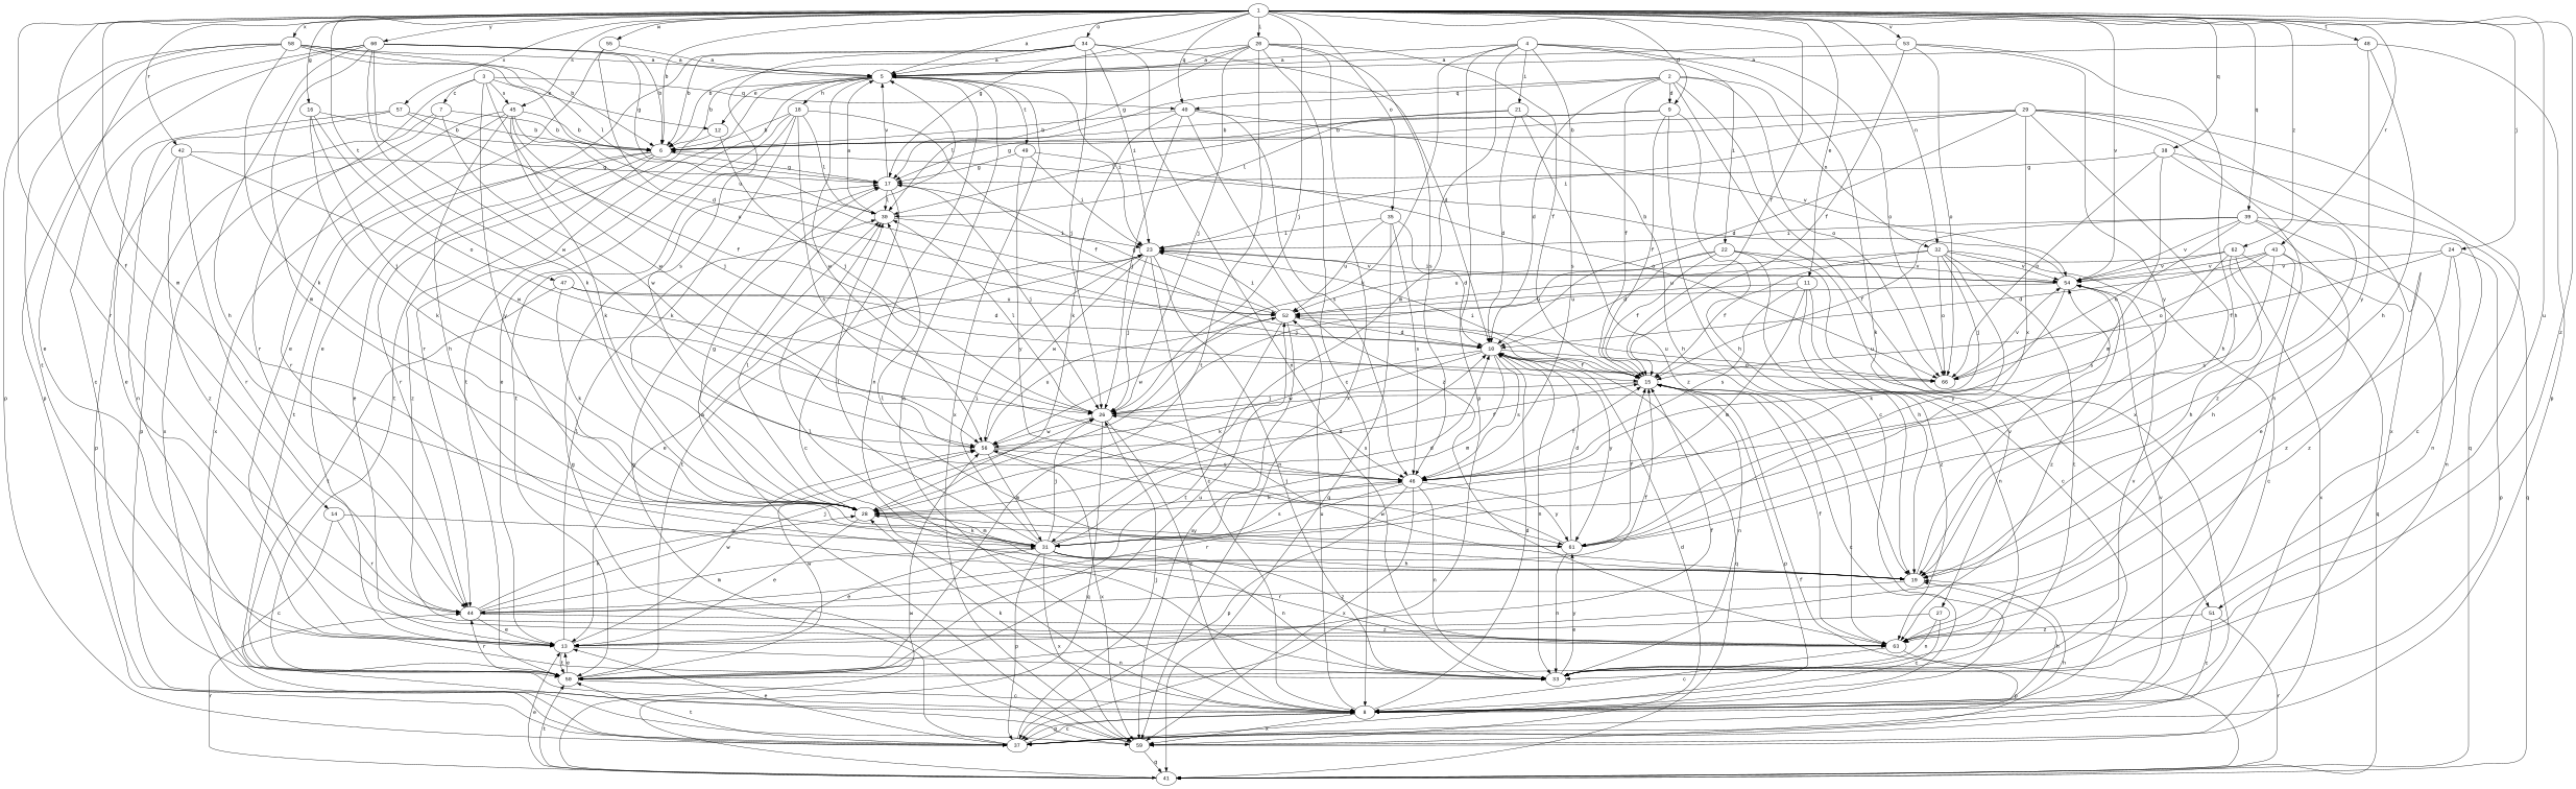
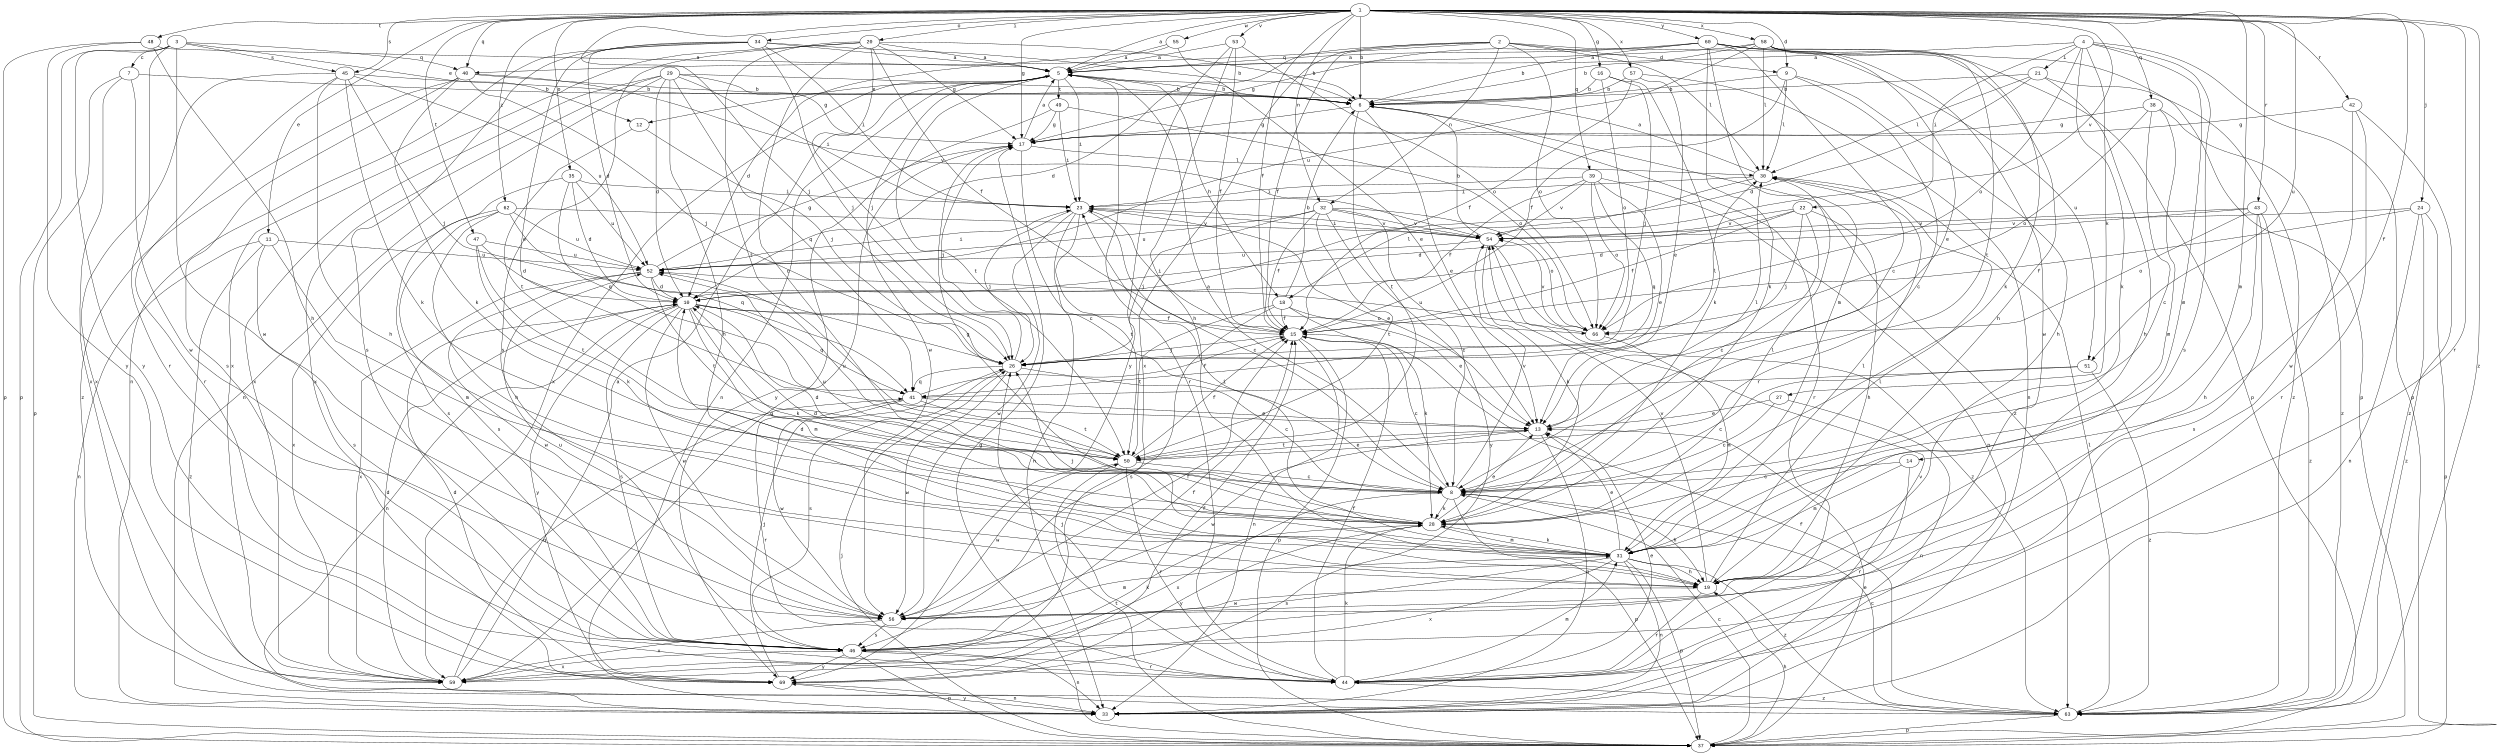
  strict digraph {
    fontname="Liberation Mono"
    node [fontname="Liberation Mono"]
    edge [fontname="Liberation Mono"]
    1
    5
    17
    20
    34
    48
    53
    55
    58
    60
    6
    9
    16
    40
    45
    54
    57
    14
    15
    26
    32
    38
    51
    63
    31
    35
    43
    47
    11
    39
    44
    24
    42
    62
    59
    18
    23
    50
    12
    56
    49
    33
    8
    30
    46
    10
    13
    37
    19
-   61
+   61 [label=69]
    n51 [label=66]
    28
    52
    29
    41
    4
    21
    22
    27
    7
    3
    2
    1 -> 5 [label=a]
    1 -> 17 [label=g]
    1 -> 20 [label=i]
    1 -> 34 [label=o]
    1 -> 48 [label=t]
    1 -> 53 [label=v]
    1 -> 55 [label=w]
    1 -> 58 [label=x]
    1 -> 60 [label=y]
    1 -> 6 [label=b]
    1 -> 9 [label=d]
    1 -> 16 [label=g]
    1 -> 40 [label=q]
    1 -> 45 [label=s]
    1 -> 54 [label=v]
    1 -> 57 [label=x]
    1 -> 14 [label=f]
    1 -> 15 [label=f]
    1 -> 26 [label=j]
    1 -> 32 [label=n]
    1 -> 38 [label=q]
    1 -> 51 [label=u]
    1 -> 63 [label=z]
    1 -> 31 [label=m]
    1 -> 35 [label=o]
    1 -> 43 [label=r]
    1 -> 47 [label=t]
    1 -> 11 [label=e]
    1 -> 39 [label=q]
    1 -> 44 [label=r]
    1 -> 24 [label=j]
    1 -> 42 [label=r]
    1 -> 62 [label=z]
    5 -> 6 [label=b]
    5 -> 44 [label=r]
    5 -> 59 [label=x]
    5 -> 18 [label=h]
    5 -> 23 [label=i]
    5 -> 50 [label=t]
    5 -> 12 [label=e]
    5 -> 56 [label=w]
    5 -> 49 [label=t]
    5 -> 33 [label=n]
-   17 -> 5 [label=v]
-   17 -> 26 [label=j]
+   17 -> 5 [label=a]
+   26 -> 17 [label=j]
    17 -> 8 [label=c]
    17 -> 30 [label=l]
    20 -> 5 [label=a]
    20 -> 17 [label=g]
    20 -> 6 [label=b]
    20 -> 15 [label=f]
    20 -> 26 [label=j]
    20 -> 59 [label=x]
    20 -> 50 [label=t]
    20 -> 8 [label=c]
    20 -> 46 [label=s]
    34 -> 5 [label=a]
    34 -> 6 [label=b]
    34 -> 26 [label=j]
    34 -> 23 [label=i]
    34 -> 33 [label=n]
    34 -> 46 [label=s]
    34 -> 10 [label=d]
    34 -> 13 [label=e]
    48 -> 5 [label=a]
    48 -> 37 [label=p]
    48 -> 19 [label=h]
    48 -> 61 [label=y]
    53 -> 5 [label=a]
    53 -> 15 [label=f]
    53 -> 19 [label=h]
    53 -> 61 [label=y]
    53 -> n51 [label=o]
    55 -> 5 [label=a]
    55 -> 10 [label=d]
    55 -> 13 [label=e]
    58 -> 5 [label=a]
    58 -> 6 [label=b]
    58 -> 50 [label=t]
    58 -> 30 [label=l]
    58 -> 13 [label=e]
    58 -> 37 [label=p]
    58 -> 28 [label=k]
    58 -> 52 [label=u]
    60 -> 5 [label=a]
    60 -> 17 [label=g]
    60 -> 6 [label=b]
    60 -> 31 [label=m]
    60 -> 56 [label=w]
    60 -> 8 [label=c]
    60 -> 37 [label=p]
    60 -> 19 [label=h]
    60 -> 28 [label=k]
    6 -> 17 [label=g]
    6 -> 63 [label=z]
    6 -> 44 [label=r]
    6 -> 50 [label=t]
    6 -> 13 [label=e]
    9 -> 6 [label=b]
    9 -> 15 [label=f]
    9 -> 8 [label=c]
    9 -> 30 [label=l]
    9 -> 19 [label=h]
    16 -> 6 [label=b]
    16 -> 26 [label=j]
    16 -> n51 [label=o]
    16 -> 28 [label=k]
    40 -> 6 [label=b]
    40 -> 54 [label=v]
    40 -> 26 [label=j]
    40 -> 63 [label=z]
    40 -> 46 [label=s]
    40 -> 28 [label=k]
    45 -> 6 [label=b]
    45 -> 26 [label=j]
    45 -> 44 [label=r]
    45 -> 59 [label=x]
    45 -> 19 [label=h]
    45 -> 28 [label=k]
    45 -> 52 [label=u]
    54 -> 6 [label=b]
    54 -> 63 [label=z]
    54 -> 23 [label=i]
    54 -> 28 [label=k]
    54 -> 52 [label=u]
    57 -> 6 [label=b]
    57 -> 15 [label=f]
    57 -> 33 [label=n]
    57 -> 13 [label=e]
    14 -> 31 [label=m]
    14 -> 44 [label=r]
    14 -> 8 [label=c]
    15 -> 26 [label=j]
    15 -> 23 [label=i]
    15 -> 33 [label=n]
    15 -> 8 [label=c]
    15 -> 37 [label=p]
    26 -> 56 [label=w]
    26 -> 8 [label=c]
    26 -> 30 [label=l]
    26 -> 46 [label=s]
    26 -> 41 [label=q]
    32 -> 54 [label=v]
    32 -> 15 [label=f]
    32 -> 26 [label=j]
    32 -> 50 [label=t]
    32 -> 8 [label=c]
    32 -> 61 [label=y]
    32 -> n51 [label=o]
    32 -> 52 [label=u]
    38 -> 17 [label=g]
    38 -> 63 [label=z]
    38 -> 31 [label=m]
    38 -> 8 [label=c]
    38 -> n51 [label=o]
    51 -> 63 [label=z]
    51 -> 8 [label=c]
    51 -> 41 [label=r]
    63 -> 15 [label=f]
    63 -> 8 [label=c]
    63 -> 30 [label=l]
    63 -> 37 [label=p]
    31 -> 26 [label=j]
    31 -> 63 [label=z]
    31 -> 59 [label=x]
    31 -> 23 [label=i]
    31 -> 33 [label=n]
    31 -> 30 [label=l]
    31 -> 46 [label=s]
    31 -> 10 [label=d]
    31 -> 13 [label=e]
    31 -> 37 [label=p]
    31 -> 19 [label=h]
    31 -> 28 [label=k]
    35 -> 23 [label=i]
    35 -> 46 [label=s]
    35 -> 10 [label=d]
    35 -> 52 [label=u]
    35 -> 41 [label=q]
    43 -> 54 [label=v]
    43 -> 63 [label=z]
    43 -> 46 [label=s]
    43 -> 10 [label=d]
    43 -> 19 [label=h]
    43 -> n51 [label=o]
    47 -> 50 [label=t]
    47 -> 10 [label=d]
    47 -> 28 [label=k]
    47 -> 52 [label=u]
    11 -> 63 [label=z]
    11 -> 31 [label=m]
    11 -> 33 [label=n]
    11 -> 46 [label=s]
    11 -> 52 [label=u]
    39 -> 54 [label=v]
    39 -> 15 [label=f]
    39 -> 23 [label=i]
    39 -> 33 [label=n]
    39 -> 13 [label=e]
    39 -> n51 [label=o]
    39 -> 41 [label=q]
    44 -> 15 [label=f]
    44 -> 26 [label=j]
    44 -> 63 [label=z]
    44 -> 31 [label=m]
    44 -> 13 [label=e]
    44 -> 28 [label=k]
    24 -> 54 [label=v]
    24 -> 15 [label=f]
    24 -> 63 [label=z]
    24 -> 33 [label=n]
    24 -> 37 [label=p]
    42 -> 17 [label=g]
    42 -> 63 [label=z]
    42 -> 44 [label=r]
    42 -> 56 [label=w]
-   42 -> 37 [label=p]
+   3 -> 37 [label=p]
    62 -> 54 [label=v]
    62 -> 59 [label=x]
    62 -> 46 [label=s]
    62 -> 19 [label=h]
    62 -> 52 [label=u]
    62 -> 41 [label=q]
    59 -> 5 [label=a]
    59 -> 17 [label=g]
    59 -> 10 [label=d]
    59 -> 41 [label=q]
    18 -> 6 [label=b]
    18 -> 15 [label=f]
    18 -> 50 [label=t]
-   18 -> 30 [label=l]
+   30 -> 18 [label=l]
    18 -> 46 [label=s]
    18 -> 13 [label=e]
    18 -> 28 [label=k]
    23 -> 54 [label=v]
    23 -> 26 [label=j]
-   50 -> 23 [label=t]
+   23 -> 50 [label=t]
    23 -> 56 [label=w]
    23 -> 33 [label=n]
    23 -> 8 [label=c]
    23 -> 13 [label=e]
    50 -> 15 [label=f]
    50 -> 44 [label=r]
    50 -> 56 [label=w]
    50 -> 8 [label=c]
    50 -> 13 [label=e]
    50 -> 52 [label=u]
    12 -> 26 [label=j]
    12 -> 50 [label=t]
    56 -> 15 [label=f]
    56 -> 31 [label=m]
    56 -> 59 [label=x]
    56 -> 46 [label=s]
    56 -> 52 [label=u]
    49 -> 17 [label=g]
    49 -> 23 [label=i]
    49 -> 61 [label=y]
    49 -> n51 [label=o]
    33 -> 54 [label=v]
    33 -> 61 [label=y]
    8 -> 5 [label=a]
    8 -> 54 [label=v]
    8 -> 59 [label=x]
    8 -> 10 [label=d]
    8 -> 37 [label=p]
    8 -> 19 [label=h]
    8 -> 28 [label=k]
    8 -> 52 [label=u]
    30 -> 5 [label=a]
    30 -> 23 [label=i]
    46 -> 15 [label=f]
    46 -> 44 [label=r]
    46 -> 59 [label=x]
    46 -> 33 [label=n]
    46 -> 37 [label=p]
    46 -> 61 [label=y]
    46 -> 28 [label=k]
    10 -> 15 [label=f]
    10 -> 31 [label=m]
    10 -> 56 [label=w]
    10 -> 33 [label=n]
    10 -> 46 [label=s]
    10 -> 61 [label=y]
    10 -> n51 [label=o]
    10 -> 28 [label=k]
    10 -> 41 [label=q]
    13 -> 50 [label=t]
    13 -> 56 [label=w]
    13 -> 33 [label=n]
    13 -> 30 [label=l]
    37 -> 17 [label=g]
    37 -> 26 [label=j]
    37 -> 50 [label=t]
    37 -> 8 [label=c]
    37 -> 13 [label=e]
    37 -> 19 [label=h]
    19 -> 54 [label=v]
    19 -> 44 [label=r]
    19 -> 56 [label=w]
    19 -> 30 [label=l]
    61 -> 15 [label=f]
    61 -> 26 [label=j]
    61 -> 33 [label=n]
    61 -> 10 [label=d]
    n51 -> 54 [label=v]
+   n51 -> 31 [label=m]
    n51 -> 52 [label=u]
    28 -> 17 [label=g]
    28 -> 31 [label=m]
    28 -> 30 [label=l]
    28 -> 10 [label=d]
    28 -> 13 [label=e]
    28 -> 61 [label=y]
    52 -> 17 [label=g]
    52 -> 59 [label=x]
    52 -> 23 [label=i]
    52 -> 50 [label=t]
    52 -> 56 [label=w]
    52 -> 10 [label=d]
    29 -> 17 [label=g]
    29 -> 6 [label=b]
    29 -> 59 [label=x]
    29 -> 23 [label=i]
    29 -> 33 [label=n]
    29 -> 10 [label=d]
    29 -> 19 [label=h]
    29 -> 61 [label=x]
    29 -> 41 [label=q]
    41 -> 15 [label=f]
    41 -> 44 [label=r]
    41 -> 50 [label=t]
    41 -> 56 [label=w]
    41 -> 13 [label=e]
    4 -> 5 [label=a]
    4 -> 31 [label=m]
    4 -> 46 [label=s]
    4 -> 37 [label=p]
    4 -> n51 [label=o]
    4 -> 28 [label=k]
    4 -> 21 [label=i]
    4 -> 22 [label=i]
    4 -> 27 [label=k]
    21 -> 6 [label=b]
    21 -> 63 [label=z]
    21 -> 30 [label=l]
    21 -> 10 [label=d]
    21 -> 19 [label=h]
    22 -> 54 [label=v]
    22 -> 15 [label=f]
    22 -> 26 [label=j]
    22 -> 8 [label=c]
    22 -> 10 [label=d]
    22 -> 19 [label=h]
    27 -> 33 [label=n]
    27 -> 8 [label=c]
    27 -> 13 [label=e]
    7 -> 6 [label=b]
    7 -> 59 [label=x]
    7 -> 56 [label=w]
    7 -> 37 [label=p]
    3 -> 40 [label=q]
    3 -> 45 [label=s]
    3 -> 44 [label=r]
    3 -> 12 [label=e]
    3 -> 56 [label=w]
    3 -> 61 [label=y]
    3 -> 7 [label=c]
    2 -> 9 [label=d]
    2 -> 40 [label=q]
    2 -> 15 [label=f]
    2 -> 32 [label=n]
    2 -> 51 [label=u]
    2 -> 59 [label=x]
    2 -> 30 [label=l]
    2 -> 10 [label=d]
    2 -> n51 [label=o]
  }
